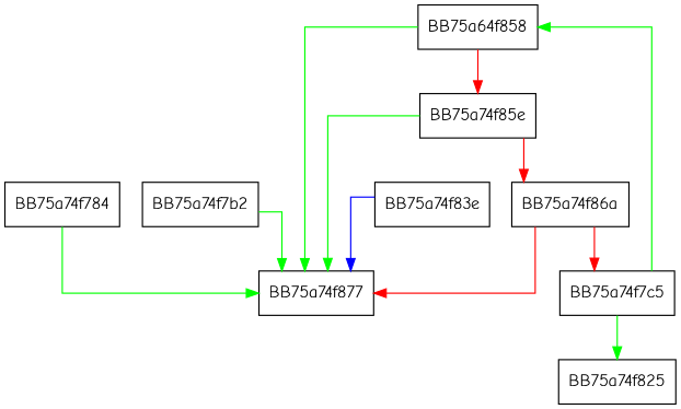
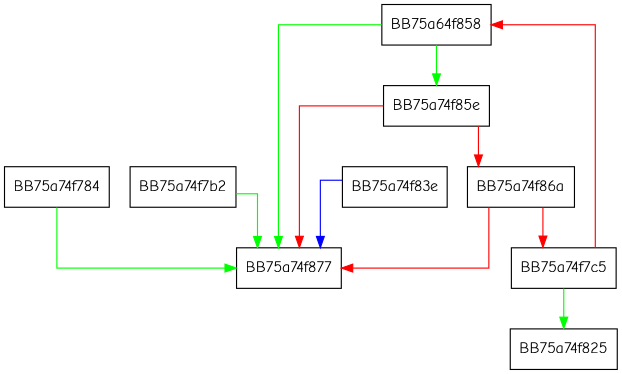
  digraph {
    fontname="Comic Neue"
    splines=ortho
    node [fontname="Comic Neue" shape=box]
    edge [color=green fontname="Comic Neue"]
    BB75a74f784
    BB75a74f877
    BB75a74f7b2
    n4 [label=BB75a64f858]
    BB75a74f7c5
    BB75a74f825
    BB75a74f85e
    BB75a74f86a
    BB75a74f83e
    BB75a74f784 -> BB75a74f877
    BB75a74f7b2 -> BB75a74f877
    n4 -> BB75a74f877
-   n4 -> BB75a74f85e [color=red]
-   BB75a74f7c5 -> n4
+   n4 -> BB75a74f85e
+   BB75a74f7c5 -> n4 [color=red]
    BB75a74f7c5 -> BB75a74f825
-   BB75a74f85e -> BB75a74f877
+   BB75a74f85e -> BB75a74f877 [color=red]
    BB75a74f85e -> BB75a74f86a [color=red]
    BB75a74f86a -> BB75a74f877 [color=red]
    BB75a74f86a -> BB75a74f7c5 [color=red]
    BB75a74f83e -> BB75a74f877 [color=blue]
  }
